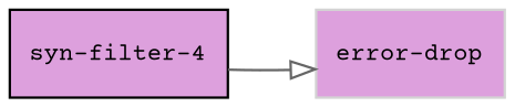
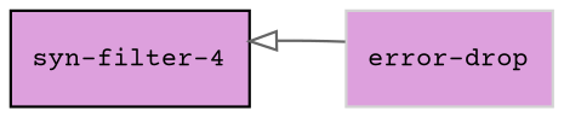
  digraph {
    rankdir=LR
    fontname="Courier Prime"
    node [fillcolor=plum fontcolor=black fontsize=10 shape=box style=filled fontname="Courier Prime"]
    "syn-filter-4" [color=black]
    "error-drop" [color=lightgray]
-   "syn-filter-4" -> "error-drop" [fontsize=8 color=gray40 arrowhead=onormal fontname="Courier Prime"]
+   "error-drop" -> "syn-filter-4" [fontsize=8 color=gray40 arrowhead=onormal fontname="Courier Prime"]
  }
